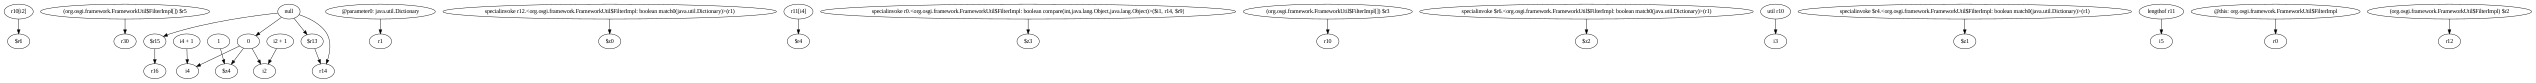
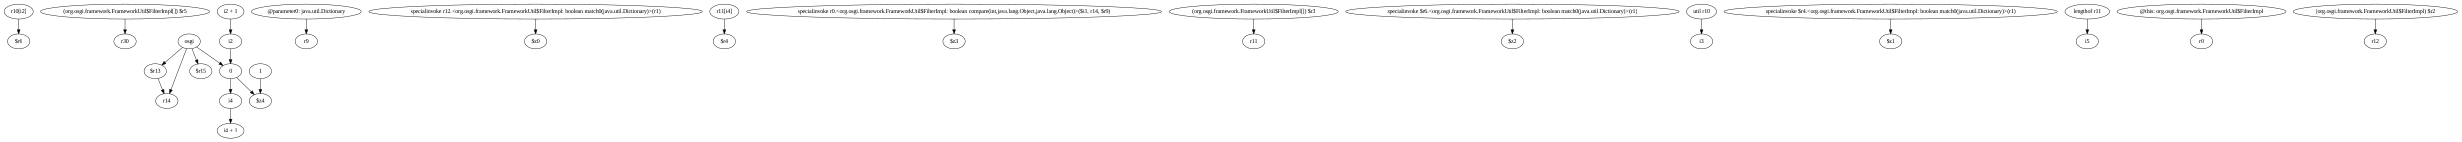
  digraph {
    fontname="Liberation Serif"
    node [fontname="Liberation Serif"]
    edge [fontname="Liberation Serif"]
    n1 [label="r10[i2]"]
    n2 [label="$r6"]
    n3 [label="(org.osgi.framework.FrameworkUtil$FilterImpl[]) $r5"]
    n4 [label=r30]
-   n5 [label=null]
+   n5 [label=osgi]
    n6 [label="$r13"]
    n7 [label=r14]
    n8 [label="$r15"]
    n9 [label=0]
-   n10 [label=r16]
    n11 [label="i4 + 1"]
    n12 [label=i4]
    n13 [label=1]
    n14 [label="$z4"]
    n15 [label=i2]
    n16 [label="@parameter0: java.util.Dictionary"]
-   n17 [label=r1]
+   n17 [label=r9]
    n18 [label="specialinvoke r12.<org.osgi.framework.FrameworkUtil$FilterImpl: boolean match0(java.util.Dictionary)>(r1)"]
    n19 [label="$z0"]
    n20 [label="r11[i4]"]
    n21 [label="$r4"]
    n22 [label="specialinvoke r0.<org.osgi.framework.FrameworkUtil$FilterImpl: boolean compare(int,java.lang.Object,java.lang.Object)>($i1, r14, $r9)"]
    n23 [label="$z3"]
    n24 [label="(org.osgi.framework.FrameworkUtil$FilterImpl[]) $r3"]
-   n25 [label=r10]
+   n25 [label=r11]
    n26 [label="specialinvoke $r6.<org.osgi.framework.FrameworkUtil$FilterImpl: boolean match0(java.util.Dictionary)>(r1)"]
    n27 [label="$z2"]
    n28 [label="util r10"]
    n29 [label=i3]
    n30 [label="specialinvoke $r4.<org.osgi.framework.FrameworkUtil$FilterImpl: boolean match0(java.util.Dictionary)>(r1)"]
    n31 [label="$z1"]
    n32 [label="i2 + 1"]
    n33 [label="lengthof r11"]
    n34 [label=i5]
    n35 [label="@this: org.osgi.framework.FrameworkUtil$FilterImpl"]
    n36 [label=r0]
    n37 [label="(org.osgi.framework.FrameworkUtil$FilterImpl) $r2"]
    n38 [label=r12]
    n1 -> n2
    n3 -> n4
    n5 -> n6
    n5 -> n7
    n5 -> n8
    n5 -> n9
    n6 -> n7
-   n8 -> n10
    n9 -> n12
    n9 -> n14
-   n9 -> n15
-   n11 -> n12
+   n15 -> n9
+   n12 -> n11
    n13 -> n14
    n16 -> n17
    n18 -> n19
    n20 -> n21
    n22 -> n23
    n24 -> n25
    n26 -> n27
    n28 -> n29
    n30 -> n31
    n32 -> n15
    n33 -> n34
    n35 -> n36
    n37 -> n38
  }
